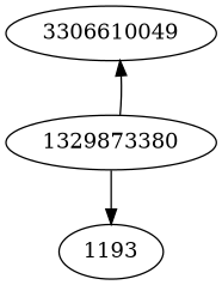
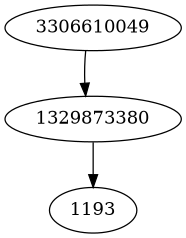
  strict digraph {
    3306610049
    1329873380
    1193
-   1329873380 -> 3306610049
+   3306610049 -> 1329873380
    1329873380 -> 1193
  }
